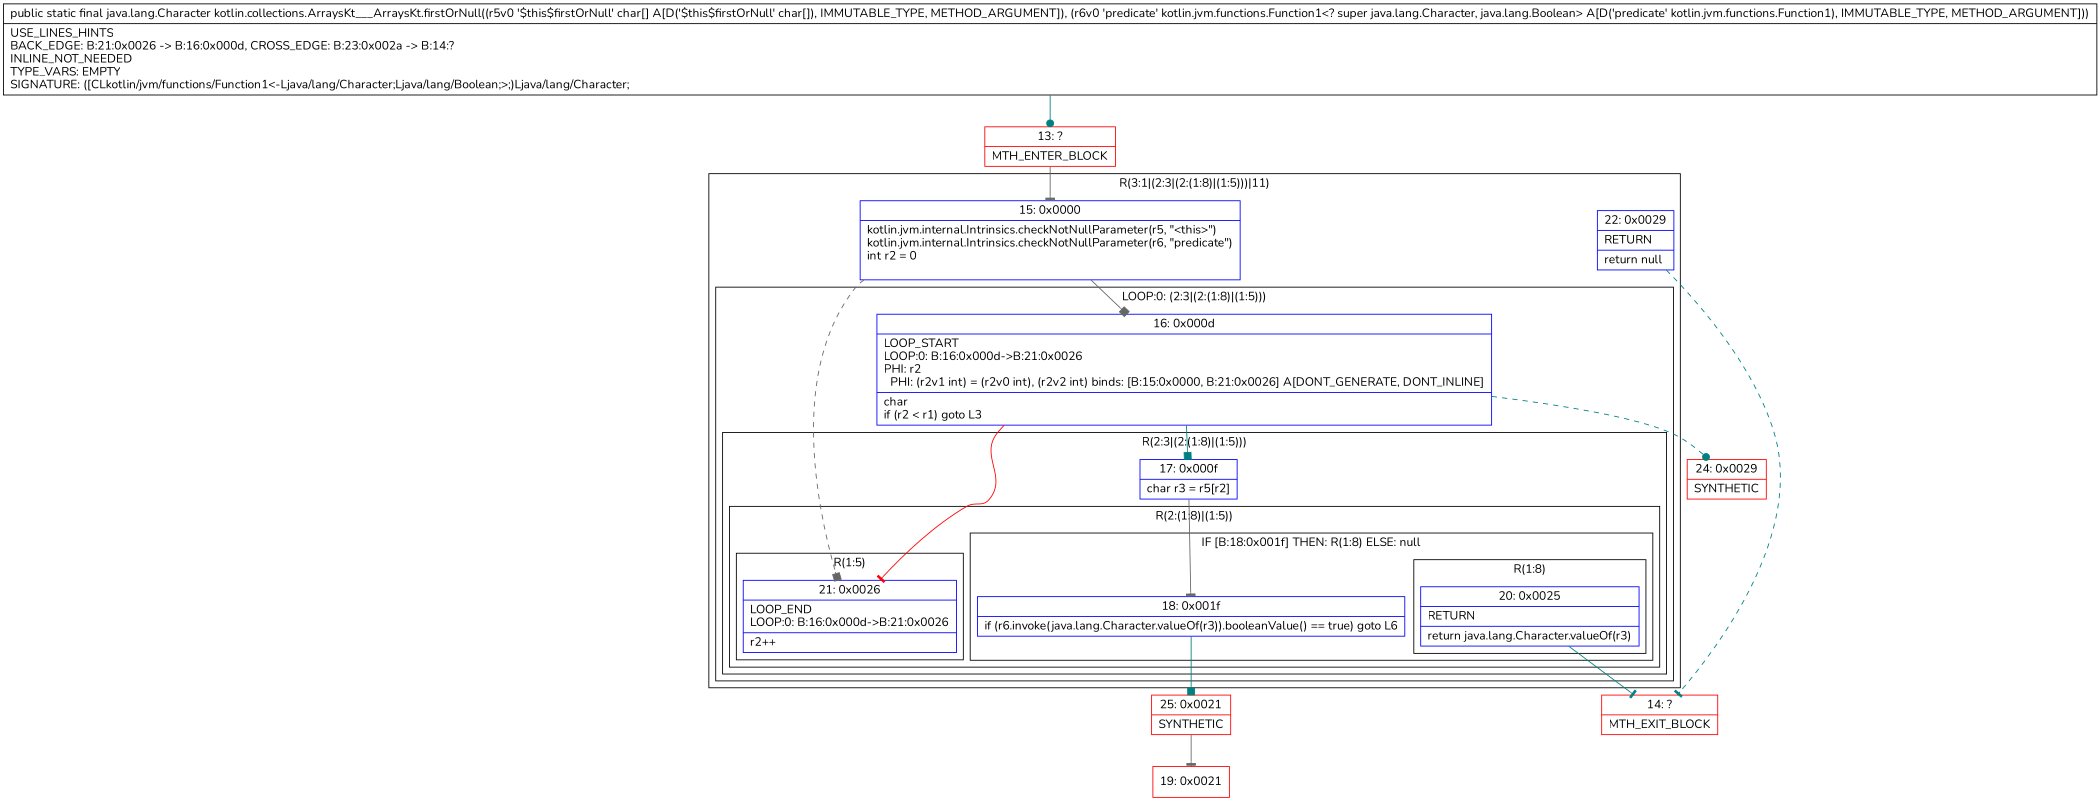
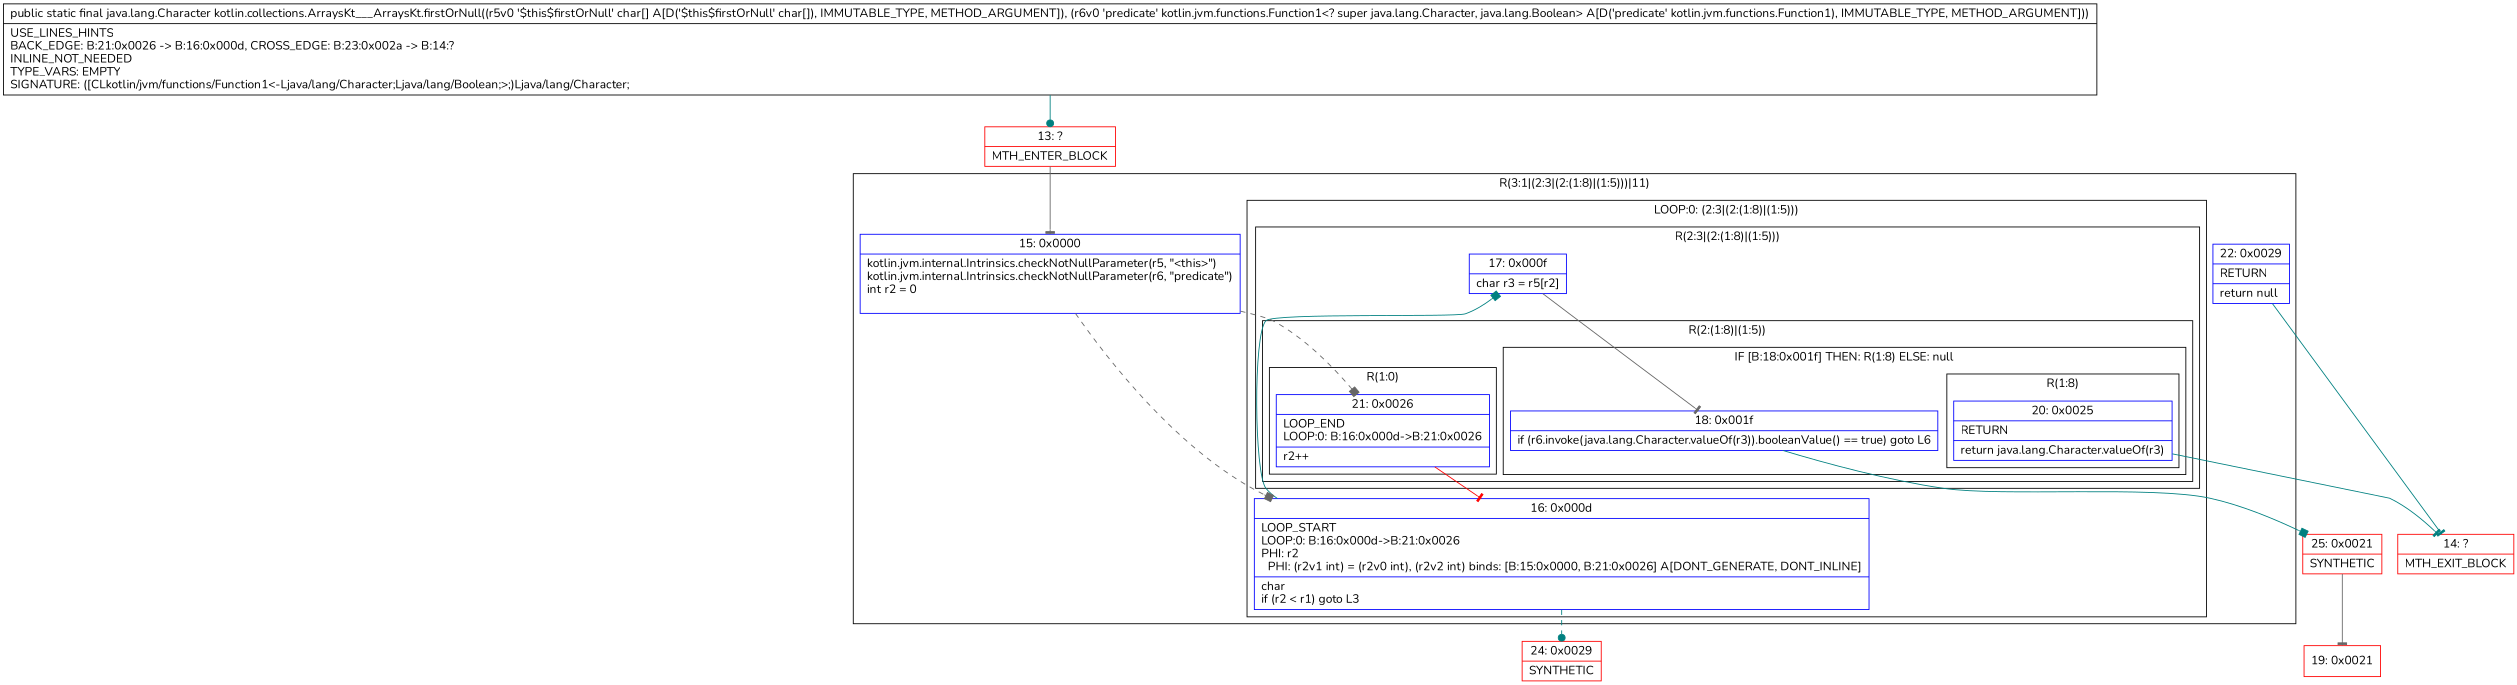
  digraph {
    fontname=Nunito
    node [color=blue fontname=Nunito shape=record]
    edge [arrowhead=tee color=teal fontname=Nunito]
    n1 [label="{20\:\ 0x0025|RETURN\l|return java.lang.Character.valueOf(r3)\l}"]
    n2 [label="{18\:\ 0x001f|if (r6.invoke(java.lang.Character.valueOf(r3)).booleanValue() == true) goto L6\l}"]
    n3 [label="{21\:\ 0x0026|LOOP_END\lLOOP:0: B:16:0x000d\-\>B:21:0x0026\l|r2++\l}"]
    n4 [label="{17\:\ 0x000f|char r3 = r5[r2]\l}"]
    n5 [label="{16\:\ 0x000d|LOOP_START\lLOOP:0: B:16:0x000d\-\>B:21:0x0026\lPHI: r2 \l  PHI: (r2v1 int) = (r2v0 int), (r2v2 int) binds: [B:15:0x0000, B:21:0x0026] A[DONT_GENERATE, DONT_INLINE]\l|char \lif (r2 \< r1) goto L3\l}"]
    n6 [label="{15\:\ 0x0000|kotlin.jvm.internal.Intrinsics.checkNotNullParameter(r5, \"\<this\>\")\lkotlin.jvm.internal.Intrinsics.checkNotNullParameter(r6, \"predicate\")\lint r2 = 0\l\l}"]
    n7 [label="{22\:\ 0x0029|RETURN\l|return null\l}"]
    n8 [color=red label="{14\:\ ?|MTH_EXIT_BLOCK\l}"]
    n9 [color=red label="{25\:\ 0x0021|SYNTHETIC\l}"]
    n10 [color=red label="{24\:\ 0x0029|SYNTHETIC\l}"]
    n11 [color=red label="{19\:\ 0x0021}"]
    n12 [color=red label="{13\:\ ?|MTH_ENTER_BLOCK\l}"]
    n13 [label="{public static final java.lang.Character kotlin.collections.ArraysKt___ArraysKt.firstOrNull((r5v0 '$this$firstOrNull' char[] A[D('$this$firstOrNull' char[]), IMMUTABLE_TYPE, METHOD_ARGUMENT]), (r6v0 'predicate' kotlin.jvm.functions.Function1\<? super java.lang.Character, java.lang.Boolean\> A[D('predicate' kotlin.jvm.functions.Function1), IMMUTABLE_TYPE, METHOD_ARGUMENT]))  | USE_LINES_HINTS\lBACK_EDGE: B:21:0x0026 \-\> B:16:0x000d, CROSS_EDGE: B:23:0x002a \-\> B:14:?\lINLINE_NOT_NEEDED\lTYPE_VARS: EMPTY\lSIGNATURE: ([CLkotlin\/jvm\/functions\/Function1\<\-Ljava\/lang\/Character;Ljava\/lang\/Boolean;\>;)Ljava\/lang\/Character;\l}" color=""]
    subgraph cluster_1 {
      label="R(3:1|(2:3|(2:(1:8)|(1:5)))|11)"
      n6
      n7
      subgraph cluster_2 {
        label="LOOP:0: (2:3|(2:(1:8)|(1:5)))"
        n5
        subgraph cluster_3 {
          label="R(2:3|(2:(1:8)|(1:5)))"
          n4
          subgraph cluster_4 {
            label="R(2:(1:8)|(1:5))"
            subgraph cluster_5 {
              label="IF [B:18:0x001f] THEN: R(1:8) ELSE: null"
              n2
              subgraph cluster_6 {
                label="R(1:8)"
                n1
              }
            }
            subgraph cluster_7 {
-             label="R(1:5)"
+             label="R(1:0)"
              n3
            }
          }
        }
      }
    }
    n1 -> n8
    n2 -> n9 [arrowhead=box]
-   n5 -> n3 [color=red]
+   n3 -> n5 [color=red]
    n4 -> n2 [color=gray40]
    n5 -> n4 [arrowhead=box]
    n5 -> n10 [arrowhead=dot style=dashed]
    n6 -> n3 [arrowhead=box color=gray40 style=dashed]
-   n6 -> n5 [arrowhead=box color=gray40]
-   n7 -> n8 [style=dashed]
+   n6 -> n5 [arrowhead=box color=gray40 style=dashed]
+   n7 -> n8
    n9 -> n11 [color=gray40]
    n12 -> n6 [color=gray40]
    n13 -> n12 [arrowhead=dot]
  }
